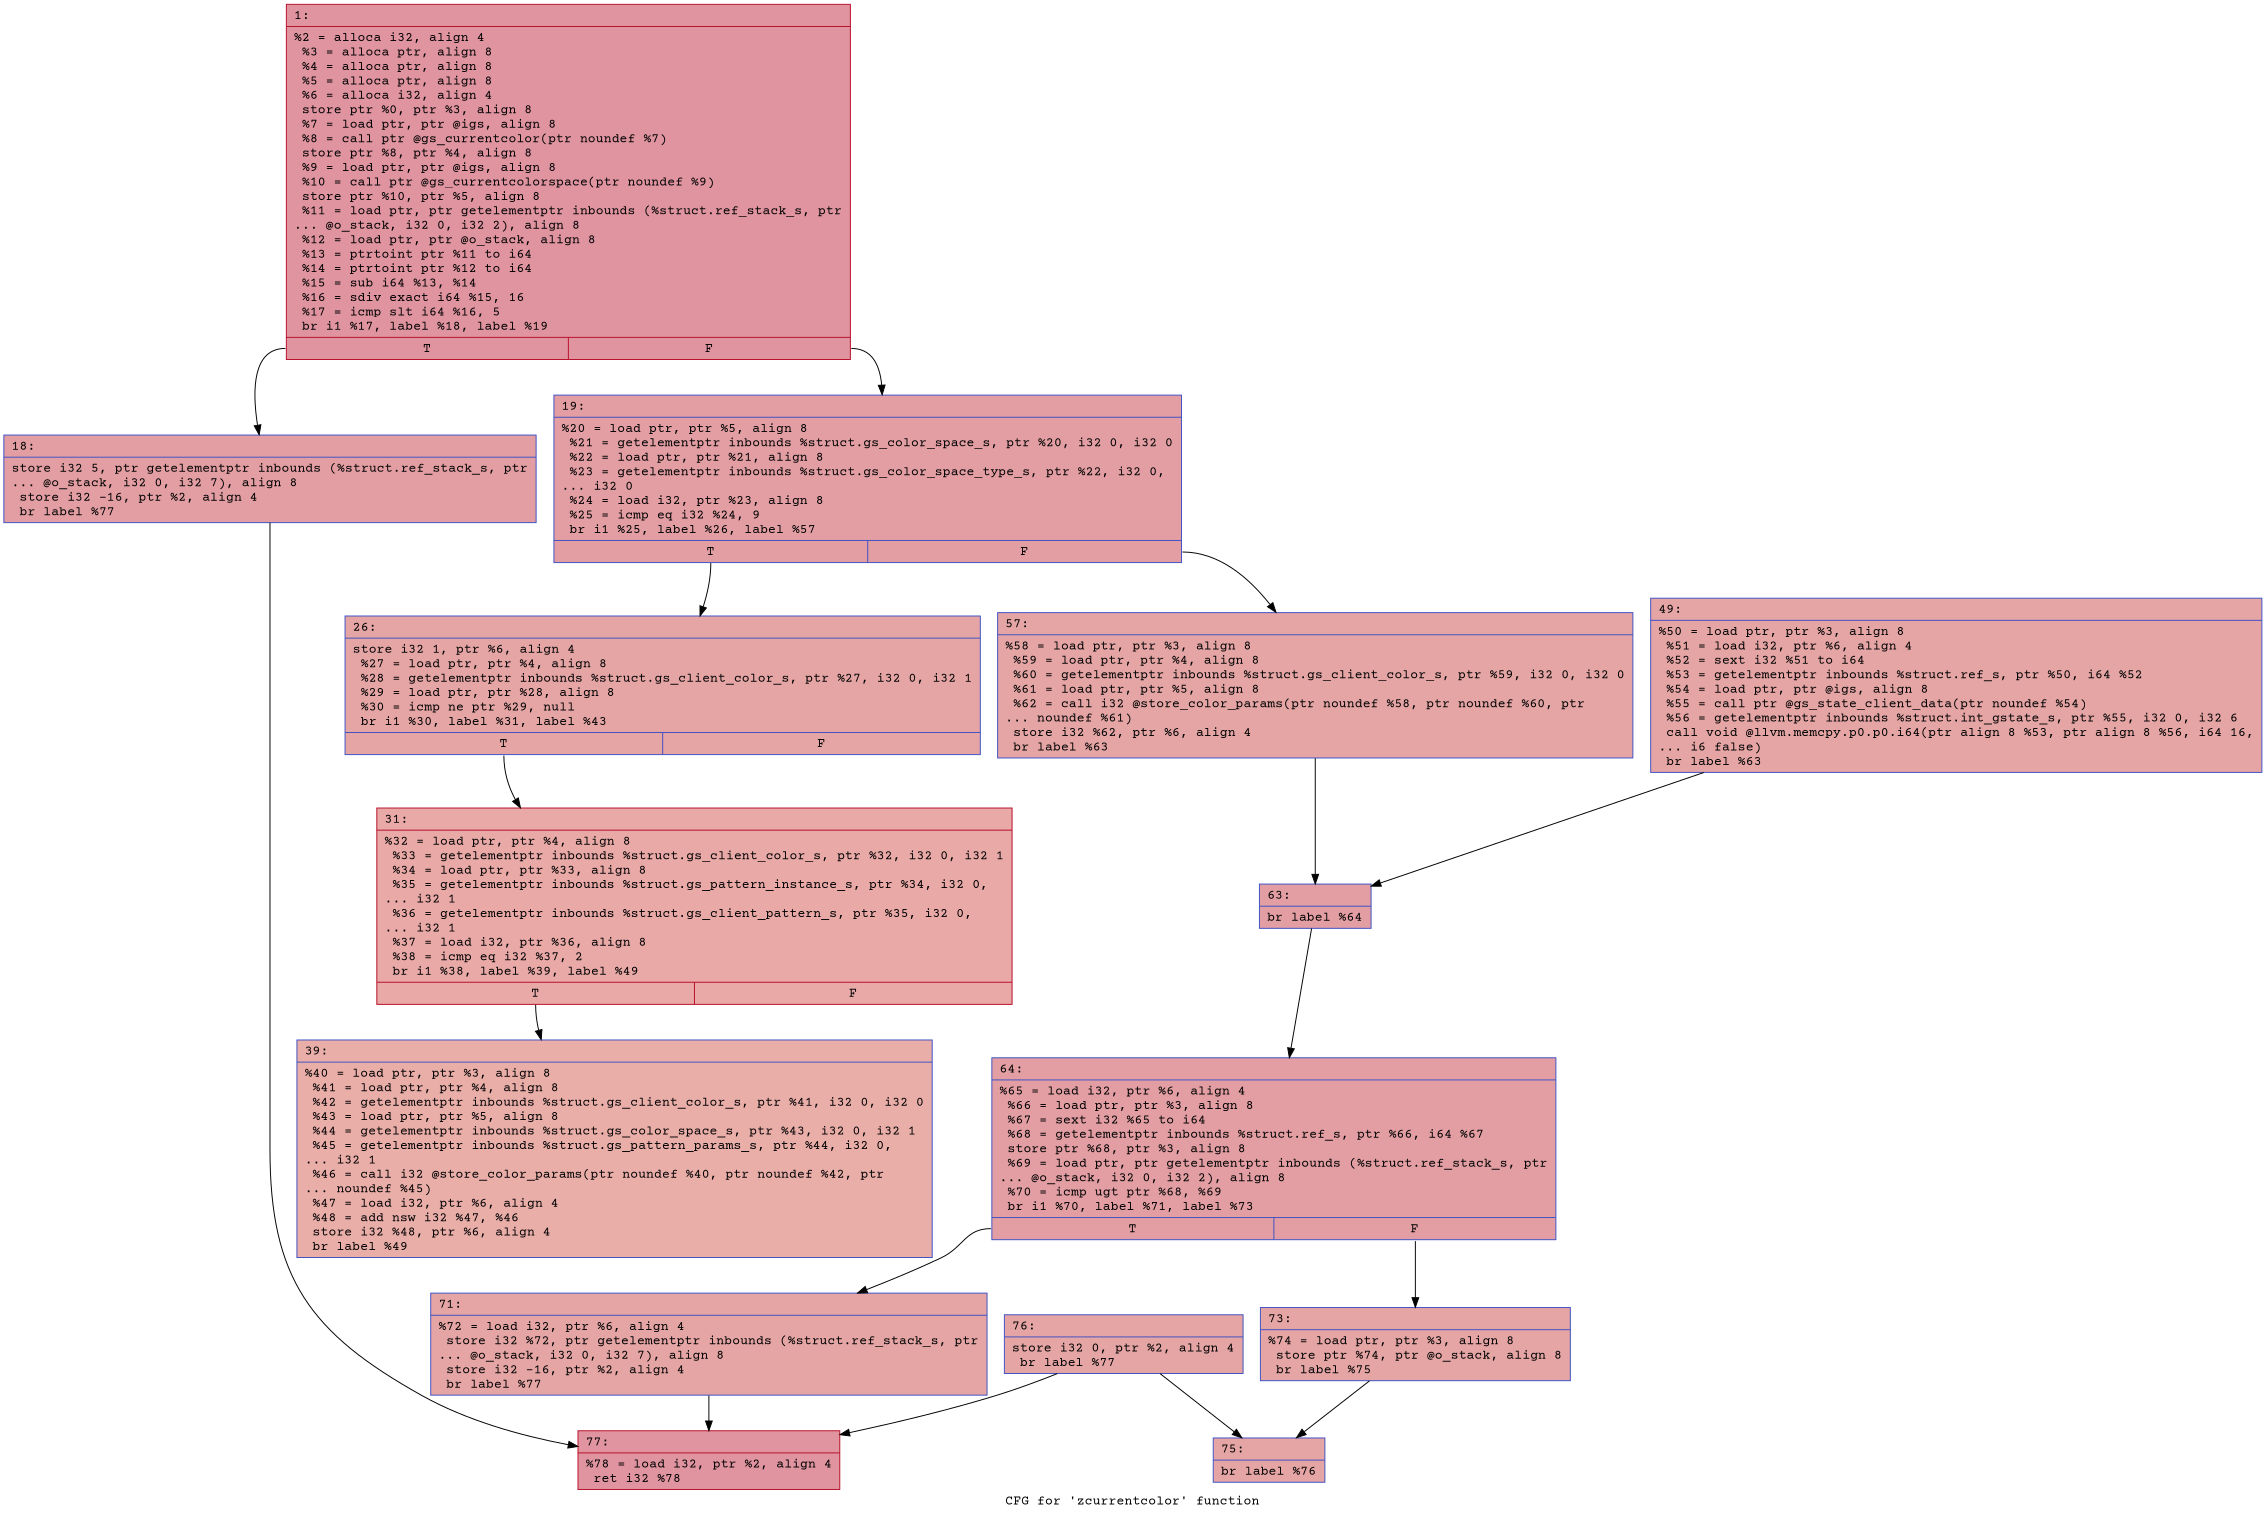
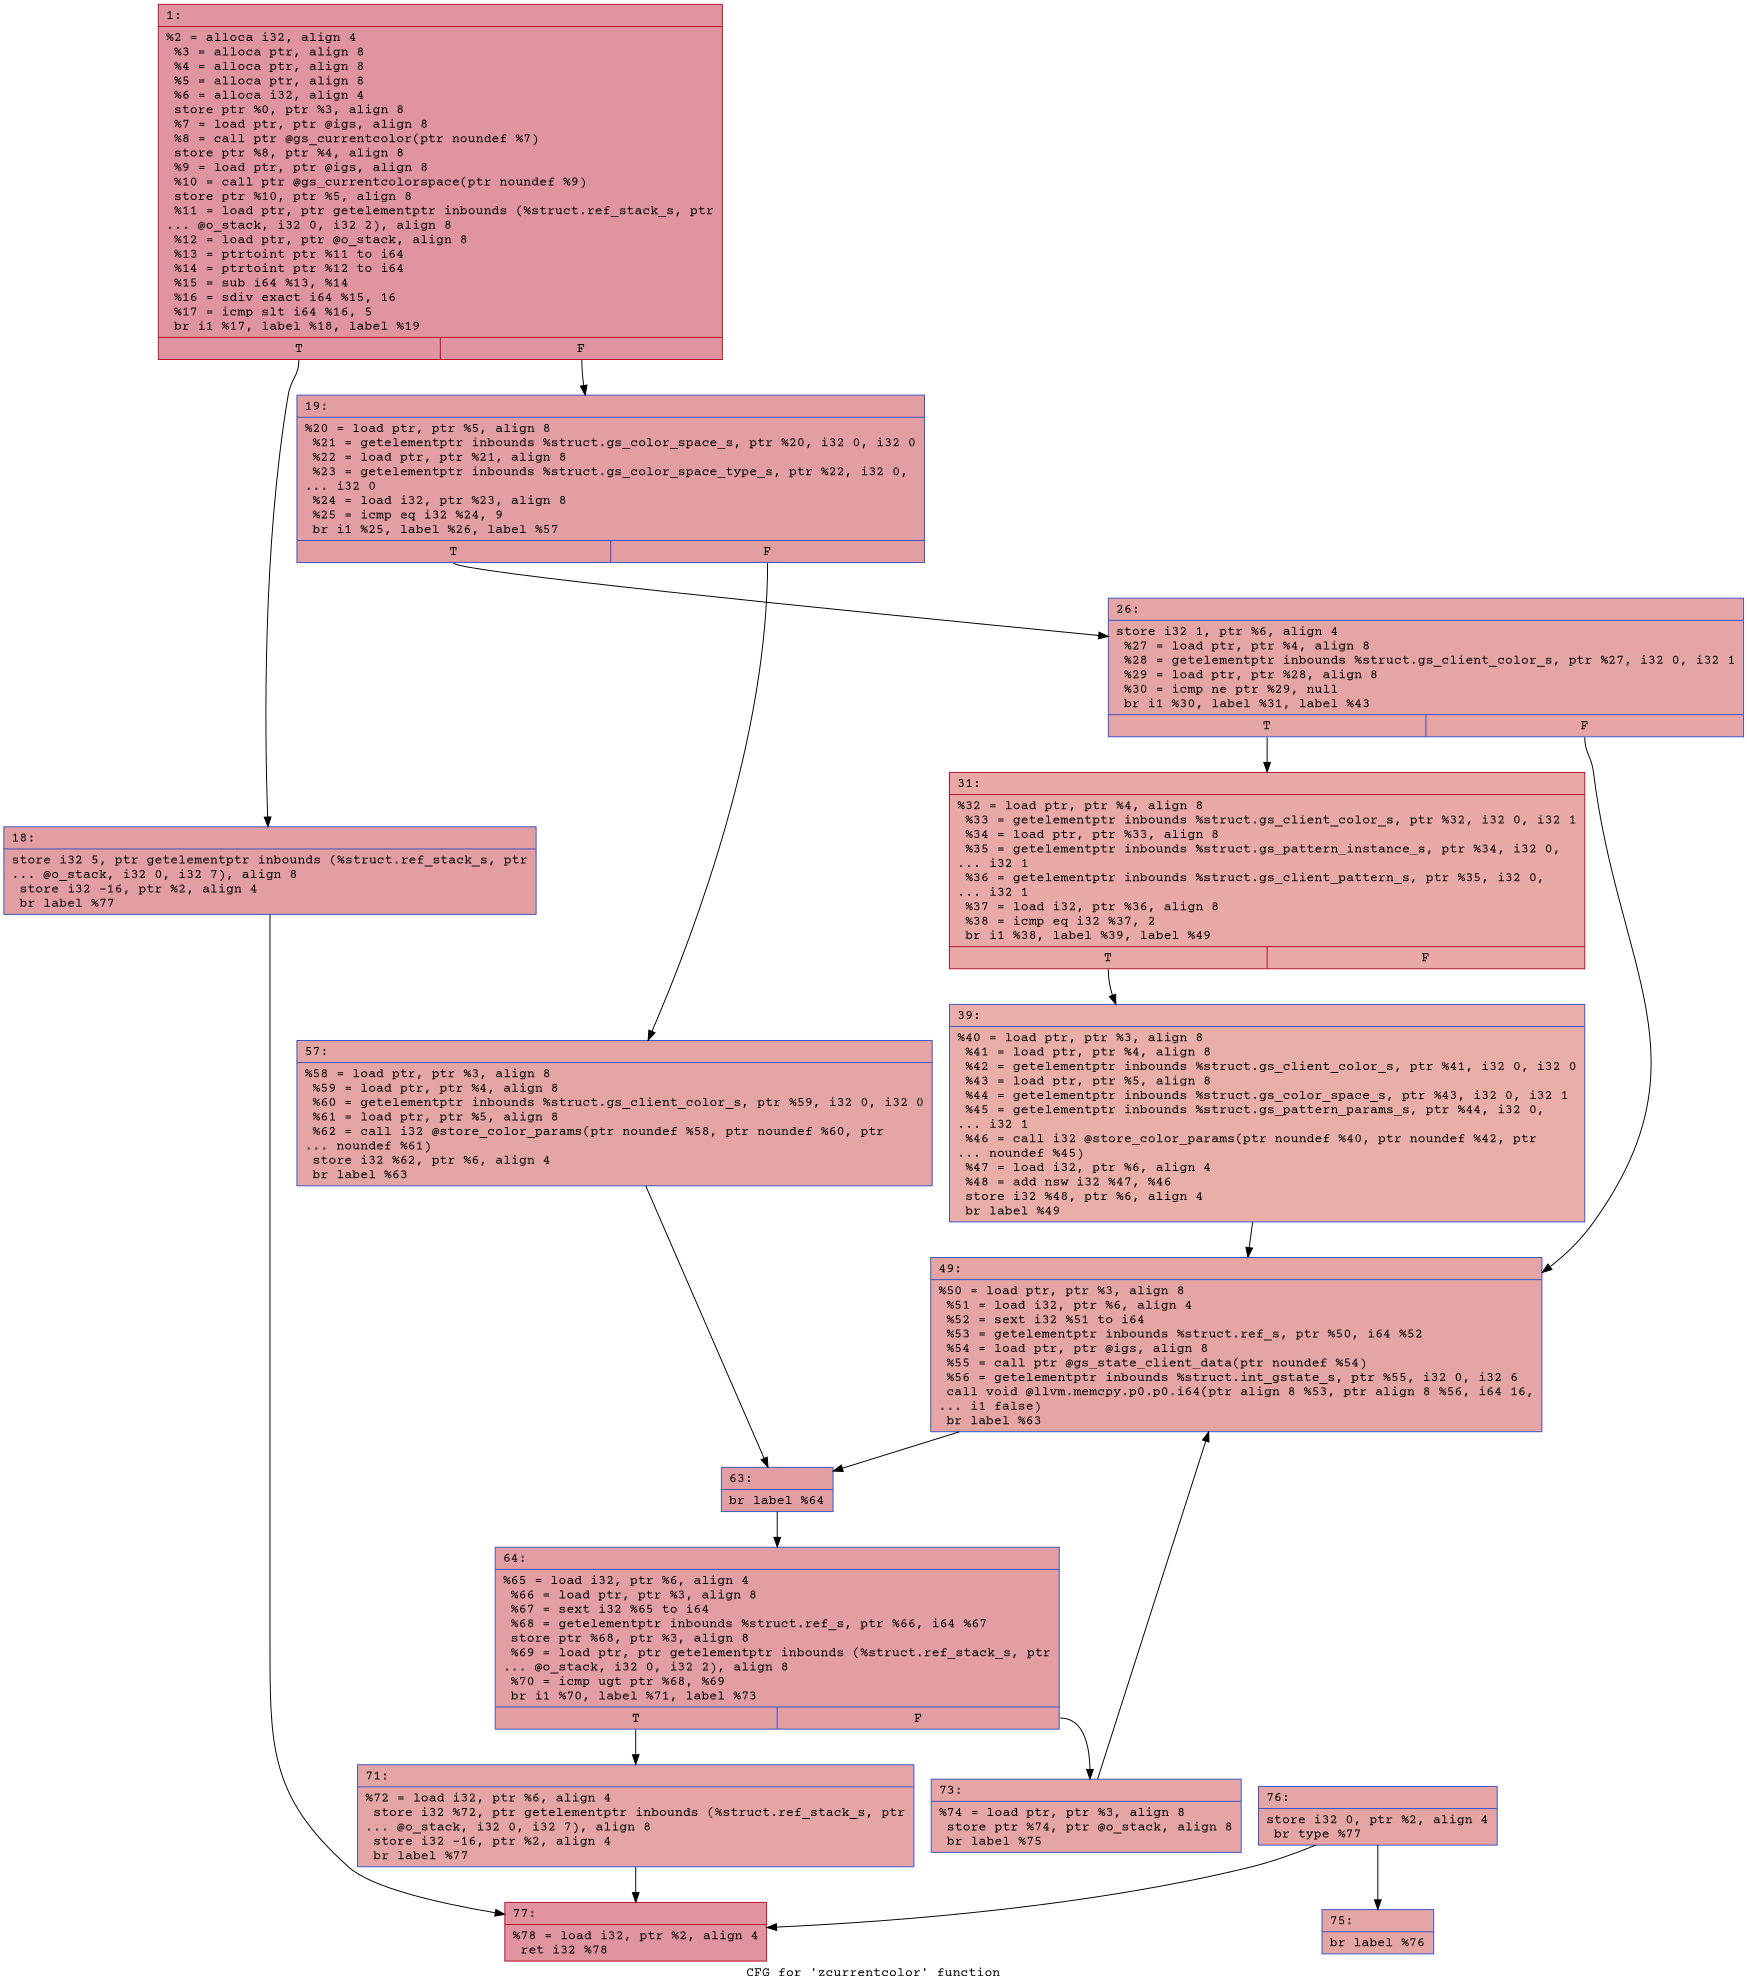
  digraph {
    fontname="Courier Prime"
    label="CFG for 'zcurrentcolor' function"
    node [color="#3d50c3ff" fillcolor="#c5333470" fontname="Courier Prime" shape=record style=filled]
    edge [fontname="Courier Prime"]
    n1 [color="#b70d28ff" fillcolor="#b70d2870" label="{1:\l|  %2 = alloca i32, align 4\l  %3 = alloca ptr, align 8\l  %4 = alloca ptr, align 8\l  %5 = alloca ptr, align 8\l  %6 = alloca i32, align 4\l  store ptr %0, ptr %3, align 8\l  %7 = load ptr, ptr @igs, align 8\l  %8 = call ptr @gs_currentcolor(ptr noundef %7)\l  store ptr %8, ptr %4, align 8\l  %9 = load ptr, ptr @igs, align 8\l  %10 = call ptr @gs_currentcolorspace(ptr noundef %9)\l  store ptr %10, ptr %5, align 8\l  %11 = load ptr, ptr getelementptr inbounds (%struct.ref_stack_s, ptr\l... @o_stack, i32 0, i32 2), align 8\l  %12 = load ptr, ptr @o_stack, align 8\l  %13 = ptrtoint ptr %11 to i64\l  %14 = ptrtoint ptr %12 to i64\l  %15 = sub i64 %13, %14\l  %16 = sdiv exact i64 %15, 16\l  %17 = icmp slt i64 %16, 5\l  br i1 %17, label %18, label %19\l|{<s0>T|<s1>F}}"]
    n2 [fillcolor="#be242e70" label="{18:\l|  store i32 5, ptr getelementptr inbounds (%struct.ref_stack_s, ptr\l... @o_stack, i32 0, i32 7), align 8\l  store i32 -16, ptr %2, align 4\l  br label %77\l}"]
    n3 [fillcolor="#be242e70" label="{19:\l|  %20 = load ptr, ptr %5, align 8\l  %21 = getelementptr inbounds %struct.gs_color_space_s, ptr %20, i32 0, i32 0\l  %22 = load ptr, ptr %21, align 8\l  %23 = getelementptr inbounds %struct.gs_color_space_type_s, ptr %22, i32 0,\l... i32 0\l  %24 = load i32, ptr %23, align 8\l  %25 = icmp eq i32 %24, 9\l  br i1 %25, label %26, label %57\l|{<s0>T|<s1>F}}"]
    n4 [color="#b70d28ff" fillcolor="#b70d2870" label="{77:\l|  %78 = load i32, ptr %2, align 4\l  ret i32 %78\l}"]
    n5 [label="{26:\l|  store i32 1, ptr %6, align 4\l  %27 = load ptr, ptr %4, align 8\l  %28 = getelementptr inbounds %struct.gs_client_color_s, ptr %27, i32 0, i32 1\l  %29 = load ptr, ptr %28, align 8\l  %30 = icmp ne ptr %29, null\l  br i1 %30, label %31, label %43\l|{<s0>T|<s1>F}}"]
    n6 [label="{57:\l|  %58 = load ptr, ptr %3, align 8\l  %59 = load ptr, ptr %4, align 8\l  %60 = getelementptr inbounds %struct.gs_client_color_s, ptr %59, i32 0, i32 0\l  %61 = load ptr, ptr %5, align 8\l  %62 = call i32 @store_color_params(ptr noundef %58, ptr noundef %60, ptr\l... noundef %61)\l  store i32 %62, ptr %6, align 4\l  br label %63\l}"]
    n7 [color="#b70d28ff" fillcolor="#ca3b3770" label="{31:\l|  %32 = load ptr, ptr %4, align 8\l  %33 = getelementptr inbounds %struct.gs_client_color_s, ptr %32, i32 0, i32 1\l  %34 = load ptr, ptr %33, align 8\l  %35 = getelementptr inbounds %struct.gs_pattern_instance_s, ptr %34, i32 0,\l... i32 1\l  %36 = getelementptr inbounds %struct.gs_client_pattern_s, ptr %35, i32 0,\l... i32 1\l  %37 = load i32, ptr %36, align 8\l  %38 = icmp eq i32 %37, 2\l  br i1 %38, label %39, label %49\l|{<s0>T|<s1>F}}"]
-   n8 [label="{49:\l|  %50 = load ptr, ptr %3, align 8\l  %51 = load i32, ptr %6, align 4\l  %52 = sext i32 %51 to i64\l  %53 = getelementptr inbounds %struct.ref_s, ptr %50, i64 %52\l  %54 = load ptr, ptr @igs, align 8\l  %55 = call ptr @gs_state_client_data(ptr noundef %54)\l  %56 = getelementptr inbounds %struct.int_gstate_s, ptr %55, i32 0, i32 6\l  call void @llvm.memcpy.p0.p0.i64(ptr align 8 %53, ptr align 8 %56, i64 16,\l... i6 false)\l  br label %63\l}"]
+   n8 [label="{49:\l|  %50 = load ptr, ptr %3, align 8\l  %51 = load i32, ptr %6, align 4\l  %52 = sext i32 %51 to i64\l  %53 = getelementptr inbounds %struct.ref_s, ptr %50, i64 %52\l  %54 = load ptr, ptr @igs, align 8\l  %55 = call ptr @gs_state_client_data(ptr noundef %54)\l  %56 = getelementptr inbounds %struct.int_gstate_s, ptr %55, i32 0, i32 6\l  call void @llvm.memcpy.p0.p0.i64(ptr align 8 %53, ptr align 8 %56, i64 16,\l... i1 false)\l  br label %63\l}"]
    n9 [fillcolor="#be242e70" label="{63:\l|  br label %64\l}"]
    n10 [fillcolor="#d0473d70" label="{39:\l|  %40 = load ptr, ptr %3, align 8\l  %41 = load ptr, ptr %4, align 8\l  %42 = getelementptr inbounds %struct.gs_client_color_s, ptr %41, i32 0, i32 0\l  %43 = load ptr, ptr %5, align 8\l  %44 = getelementptr inbounds %struct.gs_color_space_s, ptr %43, i32 0, i32 1\l  %45 = getelementptr inbounds %struct.gs_pattern_params_s, ptr %44, i32 0,\l... i32 1\l  %46 = call i32 @store_color_params(ptr noundef %40, ptr noundef %42, ptr\l... noundef %45)\l  %47 = load i32, ptr %6, align 4\l  %48 = add nsw i32 %47, %46\l  store i32 %48, ptr %6, align 4\l  br label %49\l}"]
    n11 [fillcolor="#be242e70" label="{64:\l|  %65 = load i32, ptr %6, align 4\l  %66 = load ptr, ptr %3, align 8\l  %67 = sext i32 %65 to i64\l  %68 = getelementptr inbounds %struct.ref_s, ptr %66, i64 %67\l  store ptr %68, ptr %3, align 8\l  %69 = load ptr, ptr getelementptr inbounds (%struct.ref_stack_s, ptr\l... @o_stack, i32 0, i32 2), align 8\l  %70 = icmp ugt ptr %68, %69\l  br i1 %70, label %71, label %73\l|{<s0>T|<s1>F}}"]
    n12 [label="{71:\l|  %72 = load i32, ptr %6, align 4\l  store i32 %72, ptr getelementptr inbounds (%struct.ref_stack_s, ptr\l... @o_stack, i32 0, i32 7), align 8\l  store i32 -16, ptr %2, align 4\l  br label %77\l}"]
    n13 [label="{73:\l|  %74 = load ptr, ptr %3, align 8\l  store ptr %74, ptr @o_stack, align 8\l  br label %75\l}"]
    n14 [label="{75:\l|  br label %76\l}"]
-   n15 [label="{76:\l|  store i32 0, ptr %2, align 4\l  br label %77\l}"]
+   n15 [label="{76:\l|  store i32 0, ptr %2, align 4\l  br type %77\l}"]
    n1 -> n2 [tailport=s0]
    n1 -> n3 [tailport=s1]
    n2 -> n4
    n3 -> n5 [tailport=s0]
    n3 -> n6 [tailport=s1]
    n5 -> n7 [tailport=s0]
+   n5 -> n8 [tailport=s1]
    n6 -> n9
    n7 -> n10 [tailport=s0]
    n8 -> n9
    n9 -> n11
+   n10 -> n8
    n11 -> n12 [tailport=s0]
    n11 -> n13 [tailport=s1]
    n12 -> n4
-   n13 -> n14
+   n13 -> n8
    n15 -> n4
    n15 -> n14
  }
